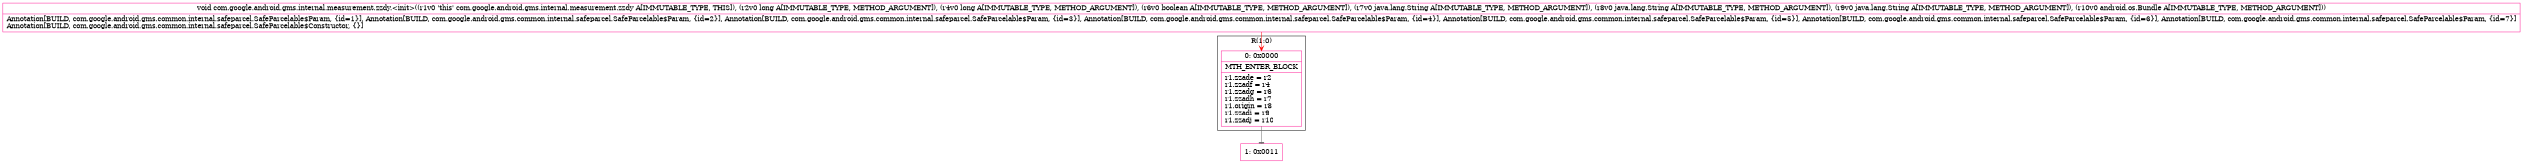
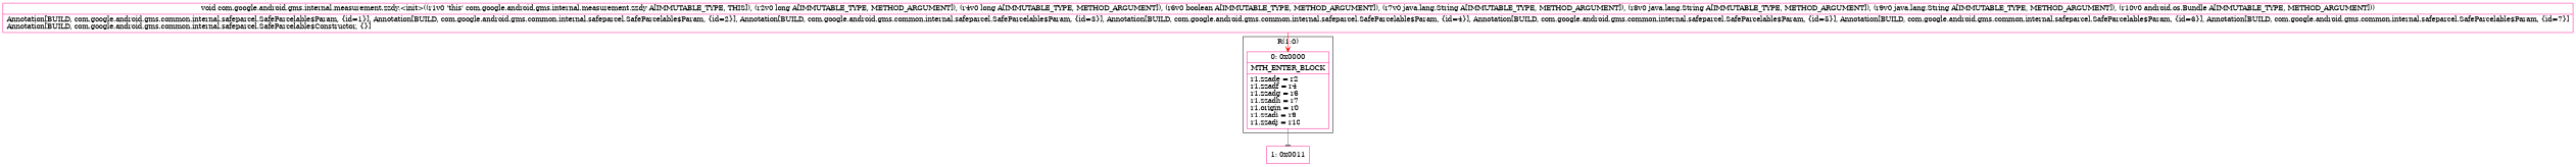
  digraph {
    node [color=deeppink shape=record]
-   n1 [label="{0\:\ 0x0000|MTH_ENTER_BLOCK\l|r1.zzade = r2\lr1.zzadf = r4\lr1.zzadg = r6\lr1.zzadh = r7\lr1.origin = r8\lr1.zzadi = r9\lr1.zzadj = r10\l}"]
+   n1 [label="{0\:\ 0x0000|MTH_ENTER_BLOCK\l|r1.zzade = r2\lr1.zzadf = r4\lr1.zzadg = r6\lr1.zzadh = r7\lr1.origin = r0\lr1.zzadi = r9\lr1.zzadj = r10\l}"]
    n2 [label="{1\:\ 0x0011}"]
    n3 [label="{void com.google.android.gms.internal.measurement.zzdy.\<init\>((r1v0 'this' com.google.android.gms.internal.measurement.zzdy A[IMMUTABLE_TYPE, THIS]), (r2v0 long A[IMMUTABLE_TYPE, METHOD_ARGUMENT]), (r4v0 long A[IMMUTABLE_TYPE, METHOD_ARGUMENT]), (r6v0 boolean A[IMMUTABLE_TYPE, METHOD_ARGUMENT]), (r7v0 java.lang.String A[IMMUTABLE_TYPE, METHOD_ARGUMENT]), (r8v0 java.lang.String A[IMMUTABLE_TYPE, METHOD_ARGUMENT]), (r9v0 java.lang.String A[IMMUTABLE_TYPE, METHOD_ARGUMENT]), (r10v0 android.os.Bundle A[IMMUTABLE_TYPE, METHOD_ARGUMENT]))  | Annotation[BUILD, com.google.android.gms.common.internal.safeparcel.SafeParcelable$Param, \{id=1\}], Annotation[BUILD, com.google.android.gms.common.internal.safeparcel.SafeParcelable$Param, \{id=2\}], Annotation[BUILD, com.google.android.gms.common.internal.safeparcel.SafeParcelable$Param, \{id=3\}], Annotation[BUILD, com.google.android.gms.common.internal.safeparcel.SafeParcelable$Param, \{id=4\}], Annotation[BUILD, com.google.android.gms.common.internal.safeparcel.SafeParcelable$Param, \{id=5\}], Annotation[BUILD, com.google.android.gms.common.internal.safeparcel.SafeParcelable$Param, \{id=6\}], Annotation[BUILD, com.google.android.gms.common.internal.safeparcel.SafeParcelable$Param, \{id=7\}]\lAnnotation[BUILD, com.google.android.gms.common.internal.safeparcel.SafeParcelable$Constructor, \{\}]\l}"]
    subgraph cluster_1 {
      label="R(1:0)"
      n1
    }
    n1 -> n2 [color=gray40 arrowhead=tee]
    n3 -> n1 [color=red arrowhead=vee]
  }
